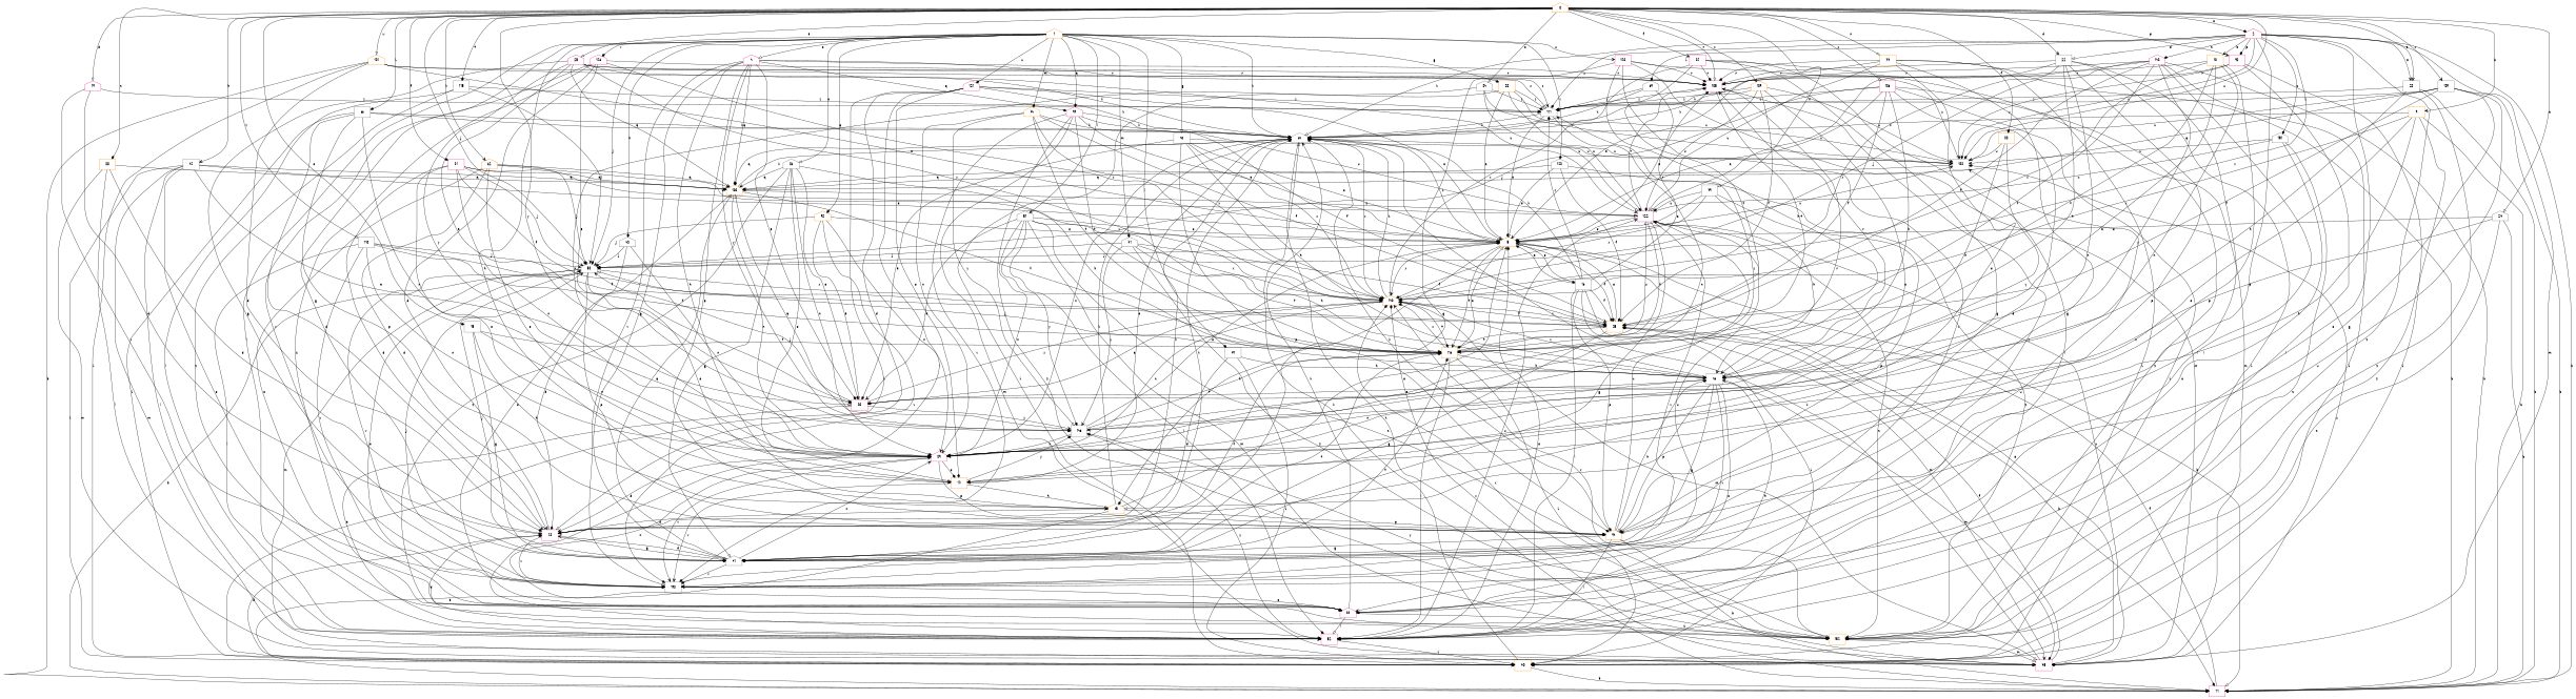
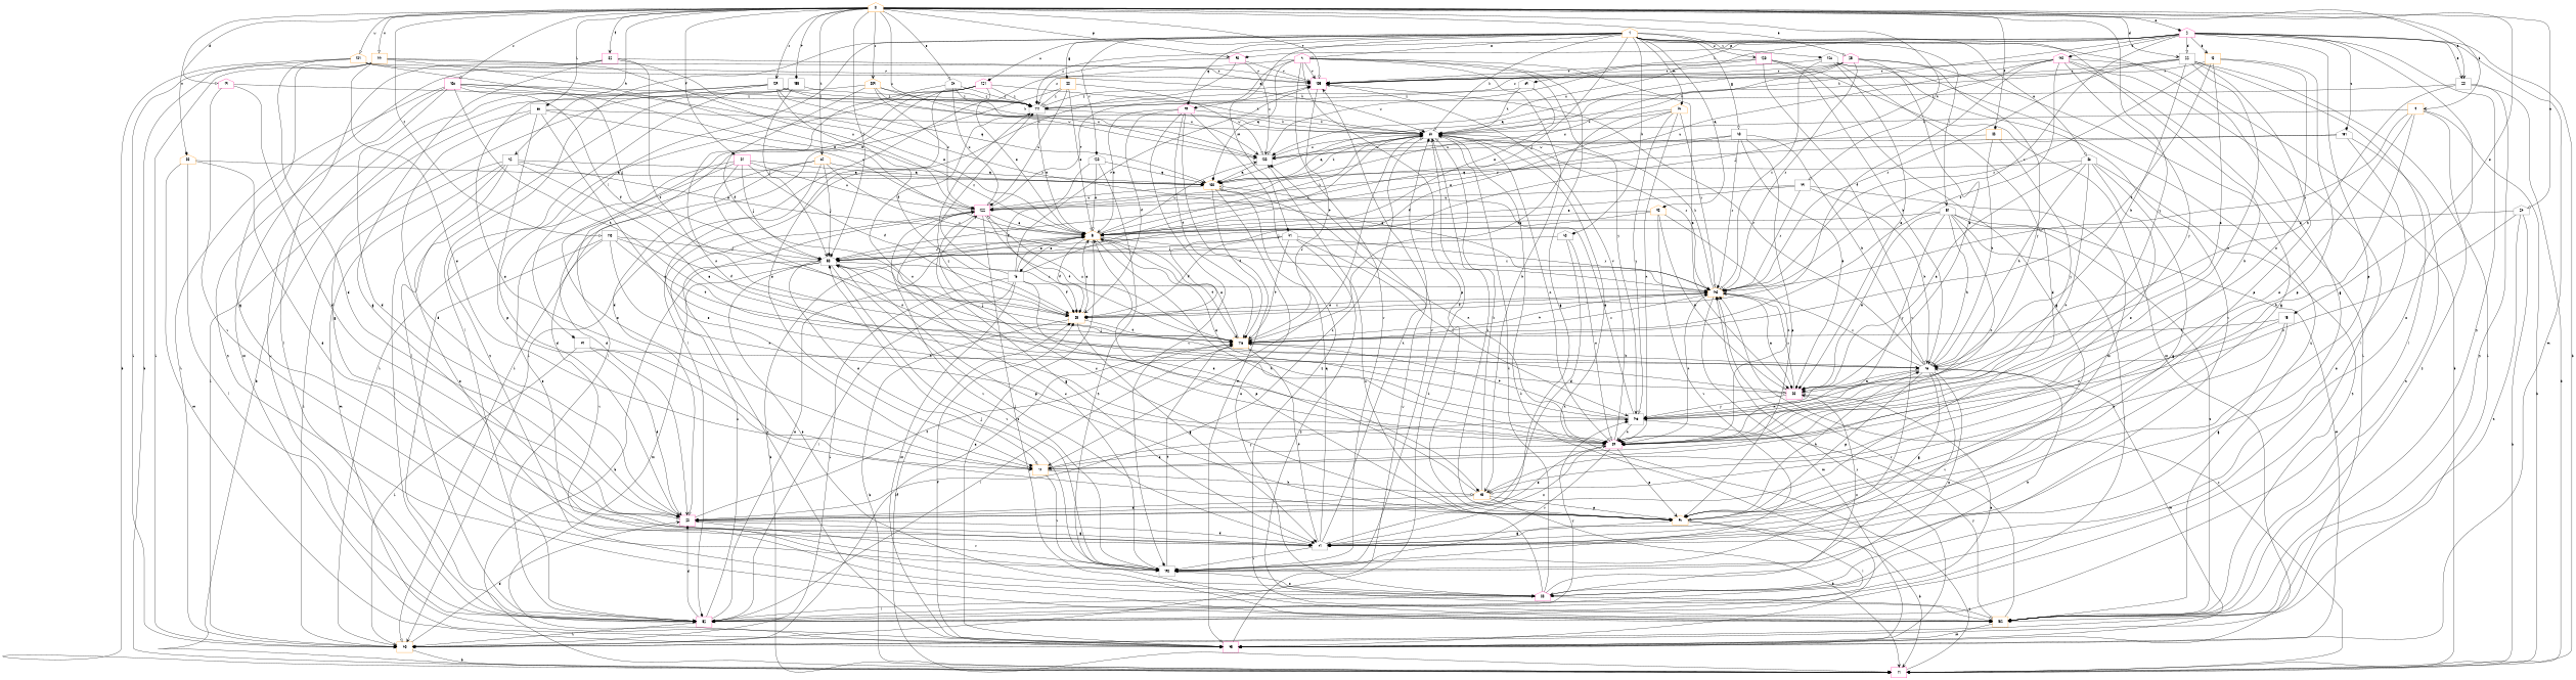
  strict digraph {
    fontname="Patrick Hand"
    node [color=gray40 fontname="Patrick Hand" shape=house]
    edge [arrowhead=diamond fontname="Patrick Hand"]
    0 [color=darkorange]
    2 [color=deeppink]
    9 [color=darkorange shape=box]
    15 [shape=box]
    19 [color=deeppink]
    22 [shape=box]
    25 [color=deeppink]
    27
    28 [shape=box]
    31 [color=deeppink shape=box]
    32 [color=deeppink shape=box]
    33 [color=darkorange shape=box]
    42 [shape=box]
    58
    62 [color=darkorange]
    66 [shape=box]
    77 [color=darkorange shape=box]
    79 [shape=box]
-   80 [color=darkorange shape=box]
+   80 [color=darkorange]
    84
-   90 [color=deeppink shape=box]
+   90 [color=deeppink]
    105 [color=deeppink shape=box]
    106 [color=deeppink shape=box]
-   109 [color=darkorange]
+   109 [color=darkorange label=809]
    110 [shape=box]
-   115 [shape=box]
+   115 [shape=box label=155]
    131 [color=darkorange]
    133 [shape=box]
    139 [shape=box]
    146 [shape=box]
    64
    140 [color=darkorange]
    10 [color=darkorange shape=box]
    11 [color=deeppink shape=box]
    69
    75 [color=deeppink shape=box]
    88 [color=deeppink]
    94 [color=darkorange]
    111
    148 [color=deeppink]
    151
    152 [color=darkorange shape=box]
    45 [color=darkorange]
    17 [color=darkorange shape=box]
    41
    116 [color=darkorange shape=box]
    n47 [color=deeppink label=89]
    n48 [label=198 shape=box]
    23 [color=deeppink shape=box]
    52 [color=deeppink shape=box]
    70 [color=darkorange shape=box]
-   46 [shape=box]
+   46
    30 [color=deeppink shape=box]
    100 [color=darkorange]
    122 [color=deeppink shape=box]
    5 [color=darkorange]
    35 [color=darkorange shape=box]
    1 [color=darkorange]
    4 [color=deeppink]
    38 [color=darkorange shape=box]
    40 [shape=box]
    43
    49 [shape=box]
    51
    71
    74 [color=darkorange]
    86
    98 [color=darkorange]
    99 [color=deeppink]
    120 [color=deeppink shape=box]
    121 [color=deeppink]
    123
-   126 [color=deeppink]
+   126
    16 [shape=box]
    0 -> 2 [label=a]
    0 -> 9 [arrowhead=vee label=b]
    0 -> 15 [label=c]
    0 -> 19 [arrowhead=onormal label=d]
    0 -> 22 [arrowhead=vee label=d]
    0 -> 25 [arrowhead=onormal label=e]
    0 -> 27 [arrowhead=onormal label=e]
    0 -> 28 [arrowhead=vee label=e]
    0 -> 31 [label=f]
    0 -> 32 [arrowhead=vee label=f]
    0 -> 33 [label=f]
    0 -> 42 [arrowhead=vee label=h]
    0 -> 58 [label=j]
    0 -> 62 [arrowhead=vee label=k]
    0 -> 66 [label=l]
    0 -> 77 [arrowhead=onormal label=n]
    0 -> 79 [arrowhead=onormal label=n]
    0 -> 80 [label=n]
    0 -> 84 [arrowhead=onormal label=o]
    0 -> 90 [arrowhead=vee label=p]
    0 -> 105 [arrowhead=onormal label=r]
    0 -> 106 [arrowhead=onormal label=s]
    0 -> 109 [arrowhead=vee label=s]
    0 -> 110 [arrowhead=onormal label=s]
    0 -> 115 [label=t]
    0 -> 131 [arrowhead=onormal label=w]
    0 -> 133 [label=w]
    0 -> 139 [arrowhead=vee label=x]
    0 -> 146 [arrowhead=onormal label=y]
    2 -> 22 [arrowhead=onormal label=d]
    2 -> 28 [arrowhead=vee label=e]
    2 -> 90 [label=p]
    2 -> 133 [label=w]
    2 -> 64 [arrowhead=onormal label=k]
    2 -> 140 [label=x]
    2 -> 10 [arrowhead=vee label=b]
    2 -> 11 [arrowhead=vee label=b]
    2 -> 69 [label=l]
    2 -> 75 [label=m]
    2 -> 88 [label=o]
    2 -> 94 [arrowhead=onormal label=p]
    2 -> 111 [label=s]
    2 -> 148 [label=z]
    2 -> 151 [label=z]
    2 -> 152 [arrowhead=vee label=z]
    9 -> 64 [label=k]
    9 -> 140 [arrowhead=onormal label=x]
    9 -> 11 [arrowhead=vee label=b]
    9 -> 152 [arrowhead=onormal label=z]
    9 -> 45 [arrowhead=onormal label=h]
    9 -> 17 [arrowhead=onormal label=c]
    15 -> 45 [arrowhead=onormal label=h]
    15 -> 41 [label=g]
    15 -> 116 [arrowhead=vee label=t]
    15 -> n47 [arrowhead=vee label=n]
    19 -> 111 [arrowhead=onormal label=s]
    19 -> n48 [arrowhead=vee label=v]
    19 -> 23 [label=d]
    22 -> 105 [arrowhead=onormal label=r]
    22 -> 64 [arrowhead=onormal label=k]
    22 -> 140 [arrowhead=onormal label=x]
    22 -> 94 [arrowhead=vee label=p]
    22 -> n47 [label=n]
    22 -> 52 [arrowhead=vee label=i]
    22 -> 70 [label=l]
    22 -> 46 [label=h]
    25 -> 105 [arrowhead=vee label=r]
    25 -> 146 [label=y]
    25 -> 140 [arrowhead=vee label=x]
    25 -> 111 [arrowhead=onormal label=s]
    25 -> 41 [label=g]
    25 -> 30 [arrowhead=vee label=e]
    25 -> 100 [arrowhead=vee label=q]
    25 -> 122 [arrowhead=vee label=u]
    27 -> 11 [arrowhead=onormal label=b]
    27 -> 152 [label=z]
    27 -> n47 [arrowhead=vee label=n]
    27 -> 5 [label=a]
    28 -> 11 [arrowhead=onormal label=b]
    28 -> 111 [label=s]
    28 -> 152 [arrowhead=onormal label=z]
    28 -> 46 [label=h]
    31 -> 58 [arrowhead=vee label=j]
    31 -> 17 [arrowhead=vee label=c]
    31 -> n47 [label=n]
    31 -> 23 [arrowhead=onormal label=d]
    31 -> 100 [label=q]
    31 -> 122 [arrowhead=onormal label=u]
    31 -> 35 [arrowhead=onormal label=f]
    32 -> 105 [label=r]
    32 -> 140 [arrowhead=onormal label=x]
    32 -> 75 [label=m]
    32 -> 41 [label=g]
    32 -> 116 [label=t]
    32 -> 52 [arrowhead=onormal label=i]
    33 -> 133 [arrowhead=vee label=w]
    33 -> 146 [arrowhead=vee label=y]
    33 -> 46 [arrowhead=onormal label=h]
    42 -> 75 [arrowhead=onormal label=m]
    42 -> 88 [arrowhead=onormal label=o]
    42 -> 52 [arrowhead=vee label=i]
    42 -> 70 [arrowhead=vee label=l]
    42 -> 30 [arrowhead=onormal label=e]
    42 -> 100 [arrowhead=vee label=q]
    42 -> 5 [label=a]
    58 -> 140 [label=x]
    58 -> 11 [label=b]
    58 -> 75 [arrowhead=onormal label=m]
    58 -> 88 [label=o]
    58 -> 94 [label=p]
    58 -> 17 [arrowhead=onormal label=c]
    58 -> n48 [label=v]
    62 -> 58 [label=j]
    62 -> 140 [label=x]
    62 -> 88 [arrowhead=vee label=o]
    62 -> 17 [arrowhead=vee label=c]
    62 -> 23 [arrowhead=vee label=d]
    62 -> 100 [arrowhead=vee label=q]
    66 -> 64 [arrowhead=vee label=k]
    66 -> 94 [label=p]
    66 -> n47 [arrowhead=vee label=n]
    66 -> 23 [arrowhead=vee label=d]
    66 -> 70 [arrowhead=vee label=l]
    66 -> 122 [arrowhead=onormal label=u]
    77 -> 105 [label=r]
    77 -> 11 [arrowhead=onormal label=b]
    77 -> 17 [arrowhead=vee label=c]
    77 -> 41 [arrowhead=onormal label=g]
    77 -> 70 [arrowhead=vee label=l]
    77 -> 122 [arrowhead=onormal label=u]
    77 -> 5 [arrowhead=vee label=a]
    79 -> 140 [label=x]
-   79 -> 94 [arrowhead=onormal label=p]
+   79 -> 94 [arrowhead=onormal label=m]
    79 -> 46 [arrowhead=vee label=h]
    79 -> 122 [label=u]
    79 -> 5 [arrowhead=vee label=a]
    80 -> 75 [arrowhead=vee label=m]
    80 -> 23 [arrowhead=onormal label=d]
    80 -> 52 [arrowhead=vee label=i]
    80 -> 100 [label=q]
    84 -> 133 [arrowhead=vee label=w]
    84 -> 111 [label=s]
    84 -> n47 [label=n]
    84 -> 122 [arrowhead=onormal label=u]
    90 -> 105 [arrowhead=onormal label=r]
    90 -> 133 [arrowhead=vee label=w]
    90 -> 52 [label=i]
    90 -> 70 [arrowhead=vee label=l]
    105 -> 111 [arrowhead=onormal label=s]
    105 -> 116 [arrowhead=onormal label=t]
    106 -> 58 [label=j]
    106 -> 111 [label=s]
    106 -> 152 [arrowhead=onormal label=z]
    106 -> 23 [arrowhead=vee label=d]
    106 -> 70 [arrowhead=onormal label=l]
    106 -> 46 [arrowhead=vee label=h]
    106 -> 5 [label=a]
    106 -> 35 [arrowhead=vee label=f]
    109 -> 133 [arrowhead=vee label=w]
    109 -> 64 [arrowhead=onormal label=k]
    109 -> 111 [arrowhead=vee label=s]
    109 -> 17 [arrowhead=vee label=c]
    109 -> 122 [label=u]
    109 -> 35 [arrowhead=vee label=f]
    110 -> 58 [arrowhead=vee label=j]
    110 -> 116 [arrowhead=vee label=t]
    110 -> n47 [arrowhead=onormal label=n]
    110 -> n48 [arrowhead=onormal label=v]
    110 -> 52 [label=i]
    110 -> 35 [arrowhead=vee label=f]
    115 -> 58 [arrowhead=vee label=j]
    115 -> 111 [label=s]
    115 -> 152 [arrowhead=onormal label=z]
    115 -> 52 [arrowhead=vee label=i]
    131 -> 105 [label=r]
    131 -> 64 [label=k]
    131 -> 11 [arrowhead=vee label=b]
    131 -> 23 [label=d]
    131 -> 70 [label=l]
    131 -> 5 [label=a]
    133 -> 100 [label=q]
    139 -> 133 [arrowhead=onormal label=w]
    139 -> 11 [arrowhead=vee label=b]
    139 -> 111 [arrowhead=vee label=s]
    139 -> 41 [label=g]
    139 -> 52 [arrowhead=vee label=w]
    139 -> 100 [arrowhead=vee label=q]
    139 -> 35 [label=f]
    146 -> 111 [arrowhead=vee label=s]
    146 -> 116 [arrowhead=vee label=t]
    146 -> n47 [arrowhead=vee label=n]
    146 -> 100 [arrowhead=onormal label=q]
    146 -> 5 [label=a]
    64 -> 133 [arrowhead=onormal label=w]
    64 -> 140 [arrowhead=vee label=x]
-   64 -> 17 [arrowhead=onormal label=c]
+   64 -> 17 [arrowhead=vee label=c]
    64 -> n47 [arrowhead=onormal label=n]
    64 -> 100 [label=q]
    140 -> 64 [label=k]
    140 -> 75 [arrowhead=onormal label=m]
    140 -> 116 [label=t]
    140 -> n47 [arrowhead=onormal label=n]
    140 -> 30 [label=e]
    140 -> 35 [label=f]
    10 -> 105 [arrowhead=vee label=r]
    10 -> 140 [arrowhead=onormal label=x]
    10 -> 94 [label=p]
    10 -> 116 [arrowhead=onormal label=t]
    10 -> n47 [arrowhead=vee label=n]
    10 -> 30 [arrowhead=onormal label=e]
    11 -> 64 [arrowhead=onormal label=k]
    11 -> 140 [label=x]
    11 -> 35 [label=f]
    69 -> 64 [arrowhead=vee label=k]
    69 -> 111 [arrowhead=onormal label=s]
    69 -> 5 [arrowhead=vee label=a]
    75 -> 133 [label=w]
    75 -> 64 [arrowhead=onormal label=k]
    75 -> 140 [label=x]
    75 -> 122 [arrowhead=vee label=u]
    75 -> 5 [arrowhead=onormal label=a]
    75 -> 35 [label=f]
    88 -> 133 [arrowhead=vee label=w]
    88 -> 64 [arrowhead=vee label=k]
    88 -> 152 [arrowhead=onormal label=z]
-   88 -> n47 [arrowhead=vee label=n]
+   88 -> 30 [arrowhead=vee label=n]
    88 -> 52 [arrowhead=onormal label=i]
    88 -> 46 [arrowhead=vee label=h]
    94 -> 64 [arrowhead=vee label=k]
    94 -> 11 [arrowhead=vee label=b]
    94 -> 41 [arrowhead=vee label=g]
    94 -> 52 [label=i]
    94 -> 46 [label=h]
    94 -> 122 [arrowhead=vee label=u]
    111 -> 64 [arrowhead=vee label=k]
    111 -> n47 [label=n]
    111 -> 5 [label=a]
    148 -> 58 [label=j]
    148 -> 105 [arrowhead=onormal label=r]
    148 -> 146 [arrowhead=onormal label=y]
    148 -> 11 [label=b]
    148 -> 116 [arrowhead=vee label=t]
    148 -> 52 [label=i]
    148 -> 70 [arrowhead=vee label=l]
    148 -> 122 [arrowhead=onormal label=u]
    148 -> 35 [arrowhead=onormal label=f]
    151 -> 133 [arrowhead=vee label=w]
    151 -> 88 [arrowhead=onormal label=o]
    151 -> 152 [label=z]
    151 -> 122 [arrowhead=onormal label=u]
    152 -> 146 [arrowhead=onormal label=y]
    152 -> 140 [arrowhead=vee label=x]
    152 -> 75 [arrowhead=onormal label=m]
    45 -> 64 [arrowhead=onormal label=k]
    45 -> 11 [arrowhead=vee label=b]
    45 -> 94 [arrowhead=onormal label=p]
    45 -> 23 [label=d]
    45 -> 5 [arrowhead=vee label=a]
    17 -> 146 [label=y]
    17 -> 45 [arrowhead=onormal label=h]
    17 -> n48 [arrowhead=vee label=v]
    41 -> 58 [arrowhead=vee label=j]
    41 -> 64 [label=k]
    41 -> 116 [arrowhead=onormal label=t]
    41 -> n47 [arrowhead=vee label=n]
    41 -> n48 [label=v]
    41 -> 23 [arrowhead=vee label=d]
    41 -> 100 [arrowhead=onormal label=q]
    116 -> 58 [arrowhead=onormal label=j]
    116 -> 140 [label=x]
    116 -> 52 [arrowhead=onormal label=i]
    116 -> 70 [arrowhead=onormal label=l]
    116 -> 46 [arrowhead=vee label=h]
    116 -> 122 [arrowhead=onormal label=u]
    116 -> 5 [arrowhead=onormal label=a]
    n47 -> 105 [arrowhead=onormal label=r]
    n47 -> 94 [arrowhead=vee label=p]
    n47 -> 17 [label=c]
    n47 -> n48 [arrowhead=vee label=v]
    n47 -> 23 [arrowhead=vee label=d]
    n48 -> 58 [label=j]
    n48 -> 105 [arrowhead=vee label=r]
    n48 -> 88 [arrowhead=onormal label=o]
    n48 -> 116 [label=t]
    n48 -> 122 [arrowhead=onormal label=u]
    23 -> 64 [arrowhead=onormal label=k]
    23 -> 41 [arrowhead=onormal label=g]
    23 -> 116 [label=t]
    23 -> n48 [label=v]
    52 -> 146 [label=y]
    52 -> 23 [label=d]
    52 -> 70 [arrowhead=onormal label=l]
    52 -> 30 [arrowhead=onormal label=e]
    52 -> 122 [arrowhead=vee label=u]
    52 -> 5 [label=a]
    70 -> 64 [arrowhead=onormal label=k]
    70 -> 11 [label=b]
    70 -> 23 [arrowhead=vee label=d]
    46 -> 105 [arrowhead=vee label=r]
    46 -> 140 [arrowhead=vee label=x]
    46 -> 75 [label=m]
    46 -> 88 [arrowhead=vee label=o]
    46 -> 94 [arrowhead=onormal label=p]
    46 -> 41 [label=g]
    46 -> n47 [label=n]
    46 -> n48 [arrowhead=vee label=v]
    46 -> 30 [label=e]
    30 -> 58 [arrowhead=vee label=j]
    30 -> 146 [arrowhead=vee label=y]
    30 -> 140 [arrowhead=onormal label=x]
    100 -> 64 [arrowhead=vee label=k]
    100 -> 88 [arrowhead=onormal label=o]
    100 -> 116 [label=t]
    100 -> n47 [label=n]
    100 -> 122 [arrowhead=onormal label=u]
    122 -> 105 [label=r]
    122 -> 152 [arrowhead=vee label=z]
    122 -> 41 [label=g]
    122 -> 116 [arrowhead=onormal label=t]
    122 -> n48 [arrowhead=vee label=v]
    122 -> 5 [arrowhead=onormal label=a]
    5 -> 58 [arrowhead=vee label=j]
    5 -> 133 [arrowhead=vee label=w]
    5 -> 64 [label=k]
    5 -> 140 [arrowhead=vee label=x]
    5 -> 11 [arrowhead=onormal label=b]
    5 -> 45 [label=h]
    5 -> 116 [arrowhead=vee label=t]
    5 -> 35 [label=f]
    5 -> 16 [label=c]
    35 -> 140 [label=x]
    35 -> 11 [label=b]
    35 -> 41 [label=g]
    35 -> 116 [label=t]
    35 -> 5 [arrowhead=vee label=a]
    1 -> 58 [label=j]
    1 -> 64 [arrowhead=onormal label=k]
    1 -> 45 [arrowhead=vee label=h]
    1 -> 41 [label=g]
    1 -> 52 [arrowhead=vee label=i]
    1 -> 4 [arrowhead=onormal label=a]
    1 -> 38 [label=g]
    1 -> 40 [arrowhead=onormal label=g]
    1 -> 43 [label=h]
    1 -> 49 [label=i]
    1 -> 51 [arrowhead=vee label=i]
    1 -> 71 [label=m]
    1 -> 74 [label=m]
    1 -> 86 [arrowhead=onormal label=o]
    1 -> 98 [label=q]
    1 -> 99 [label=q]
    1 -> 120 [arrowhead=vee label=u]
    1 -> 121 [label=u]
    1 -> 123 [label=v]
    1 -> 126 [label=v]
    4 -> 105 [arrowhead=vee label=r]
    4 -> 146 [arrowhead=vee label=y]
    4 -> 94 [label=p]
    4 -> 111 [arrowhead=vee label=s]
    4 -> 45 [arrowhead=vee label=h]
    4 -> 41 [arrowhead=onormal label=g]
    4 -> n48 [arrowhead=onormal label=v]
    4 -> 30 [label=e]
    4 -> 100 [label=q]
    4 -> 99 [label=q]
    38 -> 133 [arrowhead=onormal label=w]
    38 -> 111 [arrowhead=onormal label=s]
    38 -> 70 [arrowhead=onormal label=l]
    38 -> 122 [label=u]
    38 -> 5 [arrowhead=onormal label=a]
    40 -> 133 [arrowhead=vee label=w]
    40 -> 140 [label=x]
    40 -> 94 [label=p]
    40 -> 46 [arrowhead=onormal label=h]
    40 -> 30 [label=e]
    40 -> 5 [arrowhead=onormal label=a]
    43 -> 58 [label=j]
    43 -> n47 [arrowhead=onormal label=n]
    43 -> 23 [label=d]
    49 -> 23 [arrowhead=vee label=d]
    49 -> 70 [arrowhead=onormal label=l]
    49 -> 46 [arrowhead=vee label=h]
    51 -> 146 [label=y]
    51 -> 75 [arrowhead=vee label=m]
    51 -> 152 [arrowhead=onormal label=z]
    51 -> n47 [arrowhead=vee label=n]
    51 -> 52 [label=i]
    51 -> 46 [arrowhead=onormal label=h]
    51 -> 30 [arrowhead=vee label=e]
    51 -> 5 [arrowhead=vee label=a]
    71 -> 58 [arrowhead=vee label=j]
    71 -> 146 [arrowhead=vee label=y]
    71 -> 140 [label=x]
    71 -> 152 [label=z]
    71 -> 116 [arrowhead=vee label=t]
    71 -> 35 [label=f]
    74 -> 146 [arrowhead=onormal label=y]
    74 -> 64 [arrowhead=onormal label=k]
    74 -> 140 [arrowhead=onormal label=x]
    74 -> 116 [label=t]
-   74 -> n47 [arrowhead=vee label=n]
+   74 -> n47 [label=n]
    74 -> 35 [arrowhead=vee label=f]
    86 -> 152 [label=z]
    86 -> 17 [arrowhead=onormal label=c]
    86 -> 41 [arrowhead=onormal label=g]
    86 -> n47 [label=n]
    86 -> 46 [arrowhead=vee label=h]
    86 -> 30 [label=e]
    86 -> 100 [arrowhead=vee label=q]
    98 -> 58 [arrowhead=vee label=j]
    98 -> n47 [arrowhead=vee label=n]
    98 -> n48 [label=v]
    98 -> 30 [arrowhead=onormal label=e]
    98 -> 5 [arrowhead=onormal label=a]
    99 -> 64 [arrowhead=vee label=k]
    99 -> 75 [arrowhead=onormal label=m]
    99 -> 152 [arrowhead=onormal label=z]
    99 -> 116 [arrowhead=vee label=t]
    99 -> n48 [label=v]
    99 -> 5 [arrowhead=vee label=a]
    99 -> 35 [arrowhead=vee label=f]
    120 -> 105 [label=r]
    120 -> 133 [arrowhead=onormal label=w]
    120 -> 75 [label=m]
    120 -> 41 [label=g]
    120 -> n48 [arrowhead=onormal label=v]
    120 -> 46 [arrowhead=vee label=h]
    121 -> 64 [arrowhead=vee label=k]
    121 -> 111 [arrowhead=vee label=s]
    121 -> 17 [label=c]
    121 -> 23 [arrowhead=onormal label=d]
    121 -> 52 [arrowhead=vee label=i]
    121 -> 70 [arrowhead=vee label=l]
    121 -> 5 [arrowhead=vee label=a]
    123 -> 152 [label=z]
    123 -> 100 [arrowhead=vee label=q]
    123 -> 5 [arrowhead=onormal label=a]
    123 -> 35 [label=f]
    126 -> 105 [arrowhead=vee label=r]
    126 -> 140 [arrowhead=onormal label=x]
    126 -> 152 [label=z]
    126 -> n48 [arrowhead=vee label=v]
    126 -> 23 [arrowhead=onormal label=d]
    126 -> 30 [label=e]
    16 -> 105 [label=r]
    16 -> 64 [arrowhead=onormal label=k]
    16 -> 75 [arrowhead=vee label=m]
    16 -> 94 [label=p]
    16 -> 111 [label=s]
    16 -> 52 [arrowhead=onormal label=i]
    16 -> 70 [label=l]
    16 -> 5 [label=a]
    16 -> 35 [label=f]
  }
